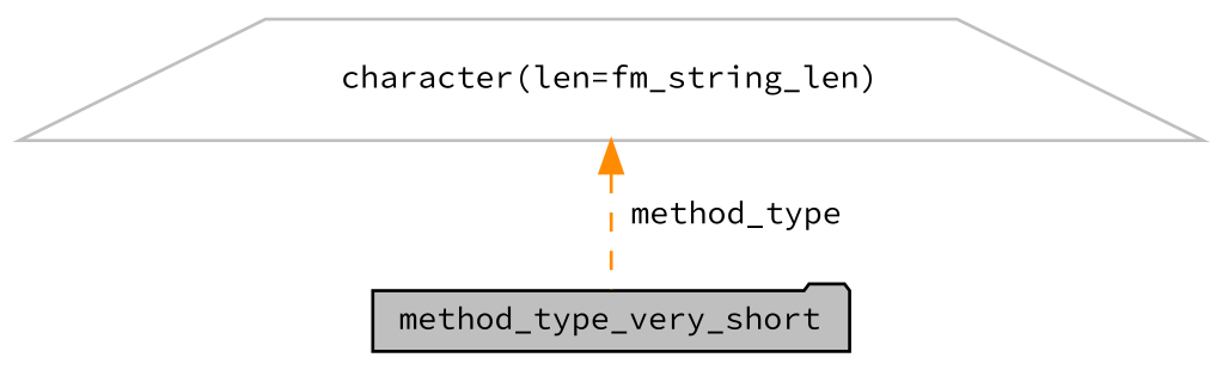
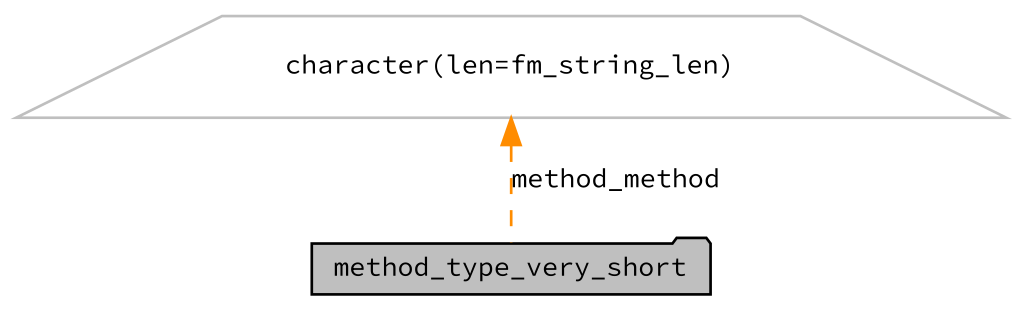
  digraph {
    fontname="Source Code Pro"
    node [fontname="Source Code Pro" fontsize=10 style=filled]
    n1 [color=black fillcolor=grey75 fontcolor=black height=0.2 label=method_type_very_short shape=folder width=0.4]
    n2 [color=grey75 fillcolor=white height=0.2 label="character(len=fm_string_len)" shape=trapezium width=0.4]
-   n2 -> n1 [color=darkorange dir=back fontname="Source Code Pro" fontsize=10 label=" method_type" labelfontname=Helvetica labelfontsize=10 style=dashed]
+   n2 -> n1 [color=darkorange dir=back fontname="Source Code Pro" fontsize=10 label=" method_method" labelfontname=Helvetica labelfontsize=10 style=dashed]
  }
